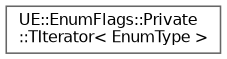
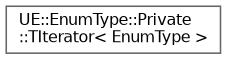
  digraph {
    rankdir=LR
-   n1 [color=grey40 fillcolor=white fontname=Helvetica fontsize=10 height=0.2 label="UE::EnumFlags::Private\l::TIterator\< EnumType \>" shape=box style=filled width=0.4]
+   n1 [color=grey40 fillcolor=white fontname=Helvetica fontsize=10 height=0.2 label="UE::EnumType::Private\l::TIterator\< EnumType \>" shape=box style=filled width=0.4]
  }
